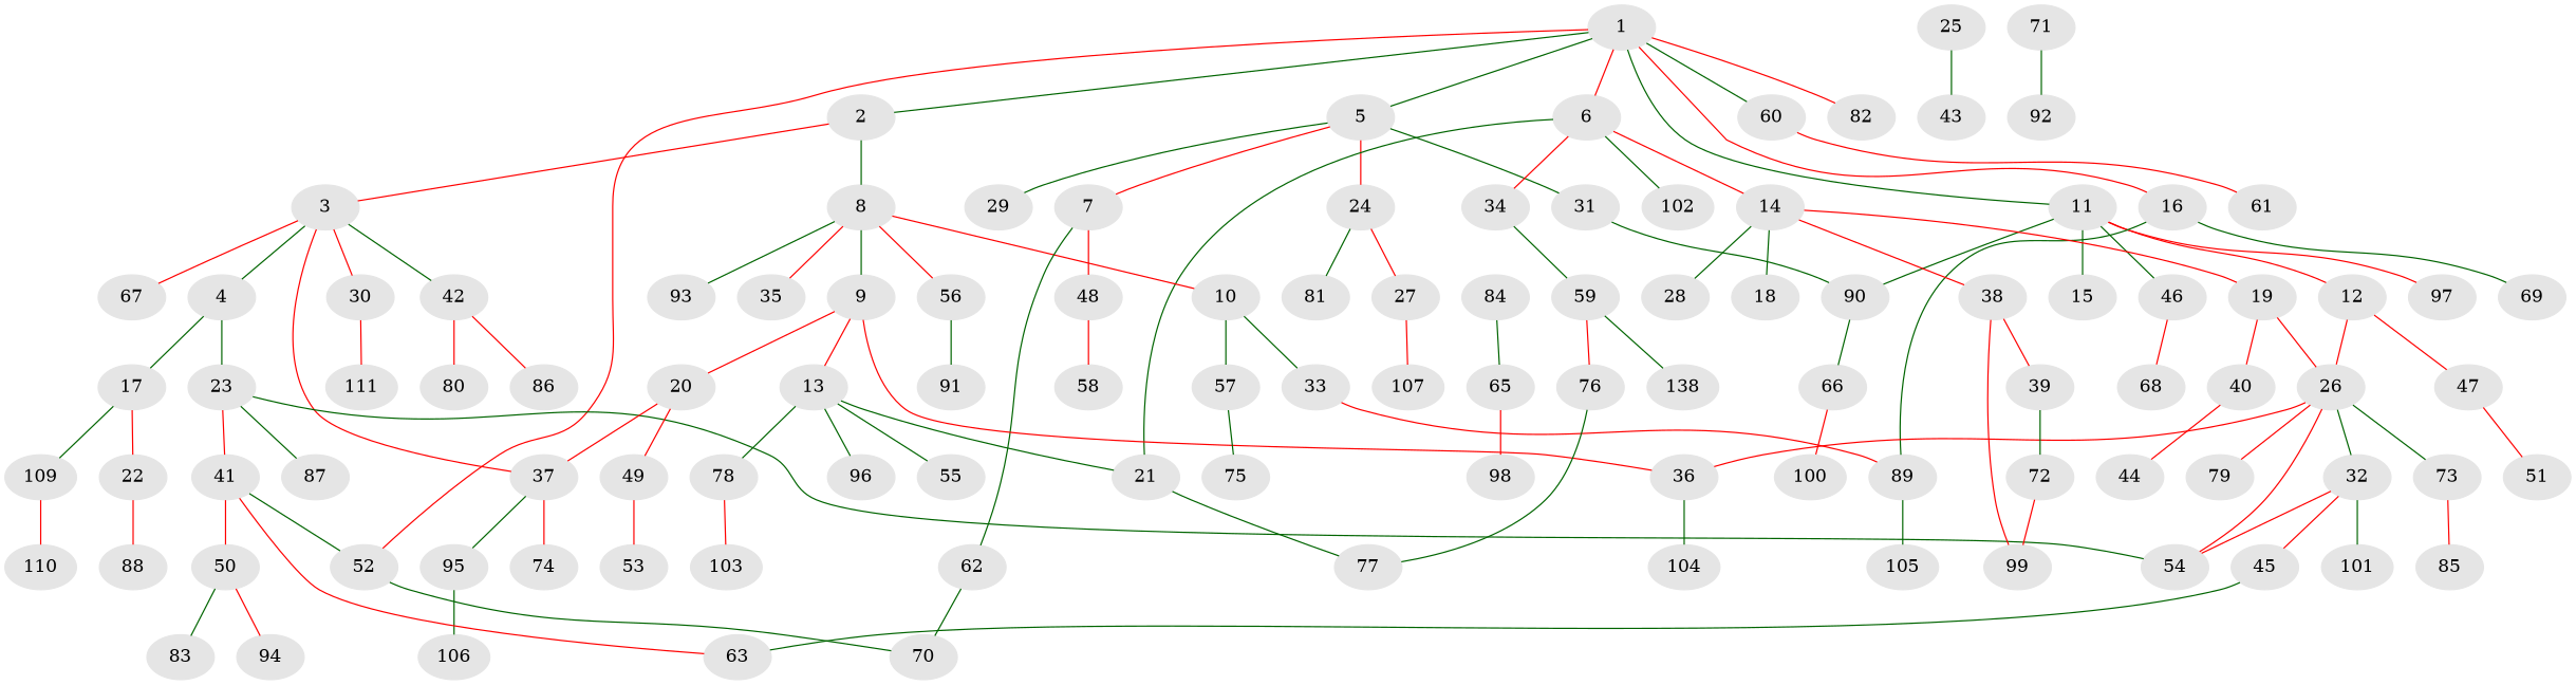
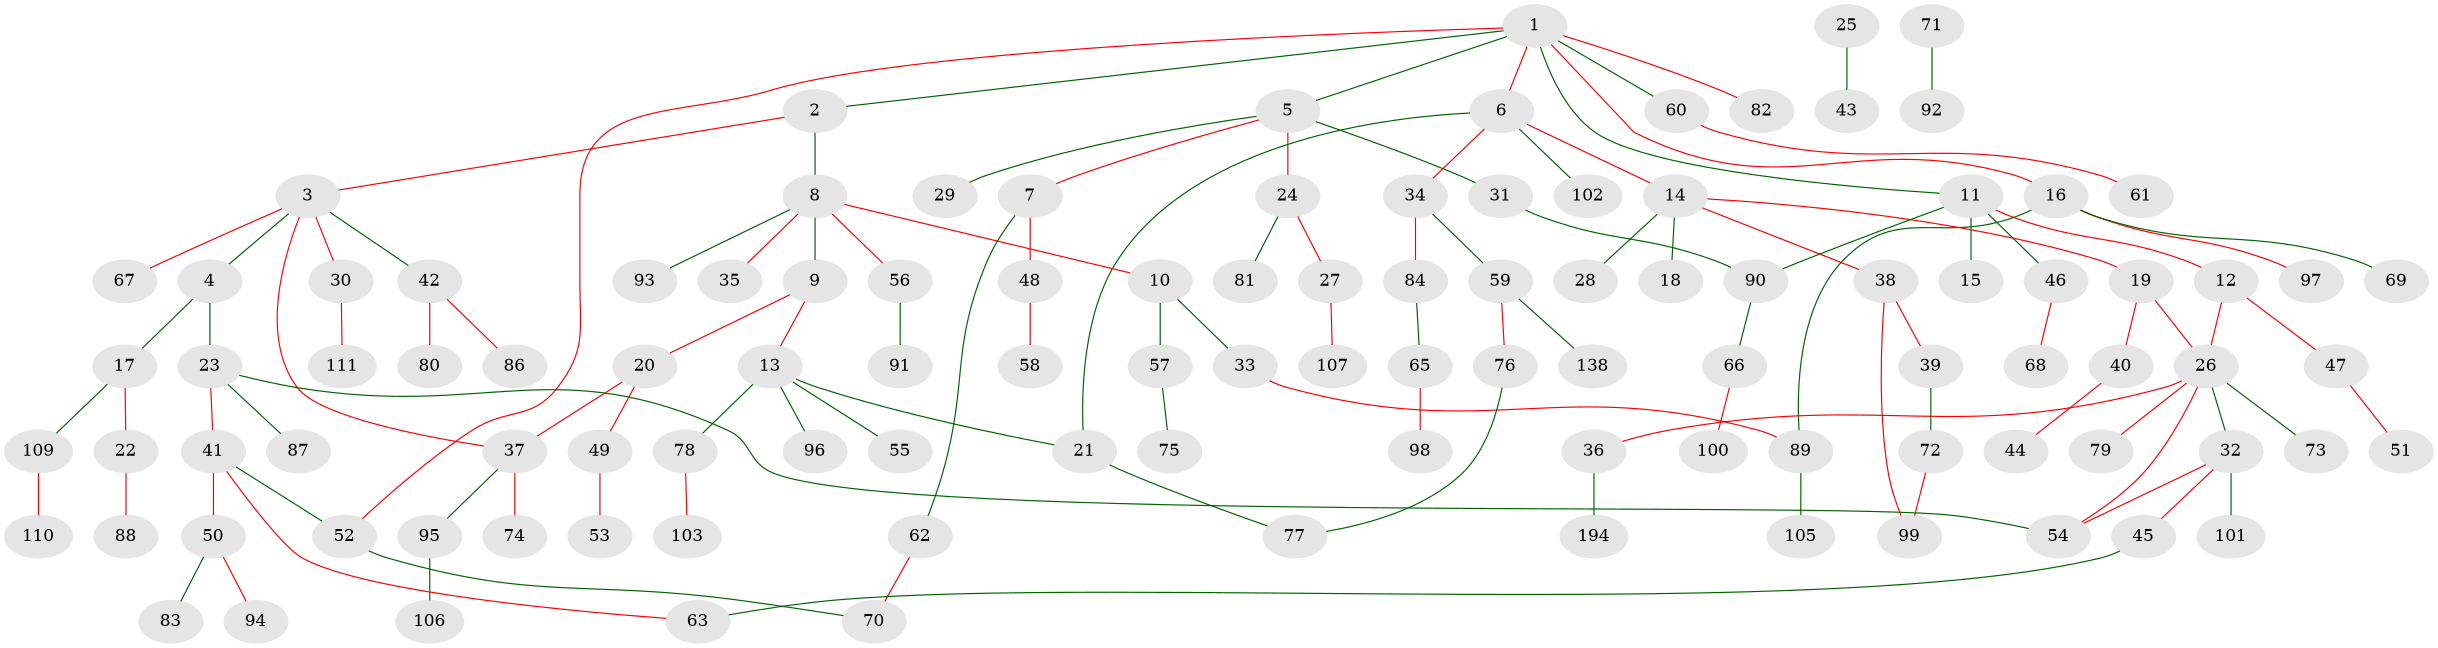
  graph {
    node [color=gray90 style=filled]
    edge [color=red]
    1
    2
    5
    6
    11
    16
    52
    60
    82
    3
    8
    7
    24
    29
    31
    14
    21
    34
    102
    12
    15
    46
    90
    97
    69
    89
    70
    61
    4
    30
    37
    42
    67
    9
    10
    35
    56
    93
    17
    23
    111
    74
    95
    80
    86
    22
    109
    41
    54
    87
    48
    62
    27
    81
    18
    19
    28
    38
    77
    59
    84
    58
    13
    20
    36
    33
    57
    91
    55
    78
    96
    49
-   104
+   104 [label=194]
    75
    66
    100
    26
    47
    68
    32
    73
    79
    51
    103
    40
    39
    99
    105
    88
    110
    44
    65
    98
    53
    50
    63
    25
    43
    107
    45
    101
-   85
    76
    n104 [label=138]
    106
    72
    83
    94
    71
    92
    1 -- 2 [color=darkgreen]
    1 -- 5 [color=darkgreen]
    1 -- 6
    1 -- 11 [color=darkgreen]
    1 -- 16
    1 -- 52
    1 -- 60 [color=darkgreen]
    1 -- 82
    2 -- 3
    2 -- 8 [color=darkgreen]
    5 -- 7
    5 -- 24
    5 -- 29 [color=darkgreen]
    5 -- 31 [color=darkgreen]
    6 -- 14
    6 -- 21 [color=darkgreen]
    6 -- 34
    6 -- 102 [color=darkgreen]
    11 -- 12
    11 -- 15 [color=darkgreen]
    11 -- 46 [color=darkgreen]
    11 -- 90 [color=darkgreen]
-   11 -- 97
+   16 -- 97
    16 -- 69 [color=darkgreen]
    16 -- 89 [color=darkgreen]
    52 -- 70 [color=darkgreen]
    60 -- 61
    3 -- 4 [color=darkgreen]
    3 -- 30
    3 -- 37
    3 -- 42 [color=darkgreen]
    3 -- 67
    8 -- 9 [color=darkgreen]
    8 -- 10
    8 -- 35
    8 -- 56
    8 -- 93 [color=darkgreen]
    7 -- 48
    7 -- 62 [color=darkgreen]
    24 -- 27
    24 -- 81 [color=darkgreen]
    31 -- 90 [color=darkgreen]
    14 -- 18 [color=darkgreen]
    14 -- 19
    14 -- 28 [color=darkgreen]
    14 -- 38
    21 -- 77 [color=darkgreen]
    34 -- 59 [color=darkgreen]
+   34 -- 84
    12 -- 26
    12 -- 47
    46 -- 68
    90 -- 66 [color=darkgreen]
    89 -- 105 [color=darkgreen]
    4 -- 17 [color=darkgreen]
    4 -- 23 [color=darkgreen]
    30 -- 111
    37 -- 74
    37 -- 95 [color=darkgreen]
    42 -- 80
    42 -- 86
    9 -- 13
    9 -- 20
-   9 -- 36
    10 -- 33 [color=darkgreen]
    10 -- 57 [color=darkgreen]
    56 -- 91 [color=darkgreen]
    17 -- 22
    17 -- 109 [color=darkgreen]
    23 -- 41
    23 -- 54 [color=darkgreen]
    23 -- 87 [color=darkgreen]
    95 -- 106 [color=darkgreen]
    22 -- 88
    109 -- 110
    41 -- 52 [color=darkgreen]
    41 -- 50
    41 -- 63
    48 -- 58
-   62 -- 70 [color=darkgreen]
+   62 -- 70
    27 -- 107
    19 -- 26
    19 -- 40
    38 -- 39
    38 -- 99
    59 -- 76
    59 -- n104 [color=darkgreen]
    84 -- 65 [color=darkgreen]
    13 -- 21 [color=darkgreen]
    13 -- 55 [color=darkgreen]
    13 -- 78 [color=darkgreen]
    13 -- 96 [color=darkgreen]
    20 -- 37
    20 -- 49
    36 -- 104 [color=darkgreen]
    33 -- 89
    57 -- 75 [color=darkgreen]
    78 -- 103
    49 -- 53
    66 -- 100
    26 -- 54
    26 -- 36
    26 -- 32 [color=darkgreen]
    26 -- 73 [color=darkgreen]
    26 -- 79
    47 -- 51
    32 -- 54
    32 -- 45
    32 -- 101 [color=darkgreen]
-   73 -- 85
    40 -- 44
    39 -- 72 [color=darkgreen]
    65 -- 98
    50 -- 83 [color=darkgreen]
    50 -- 94
    25 -- 43 [color=darkgreen]
    45 -- 63 [color=darkgreen]
    76 -- 77 [color=darkgreen]
    72 -- 99
    71 -- 92 [color=darkgreen]
  }
